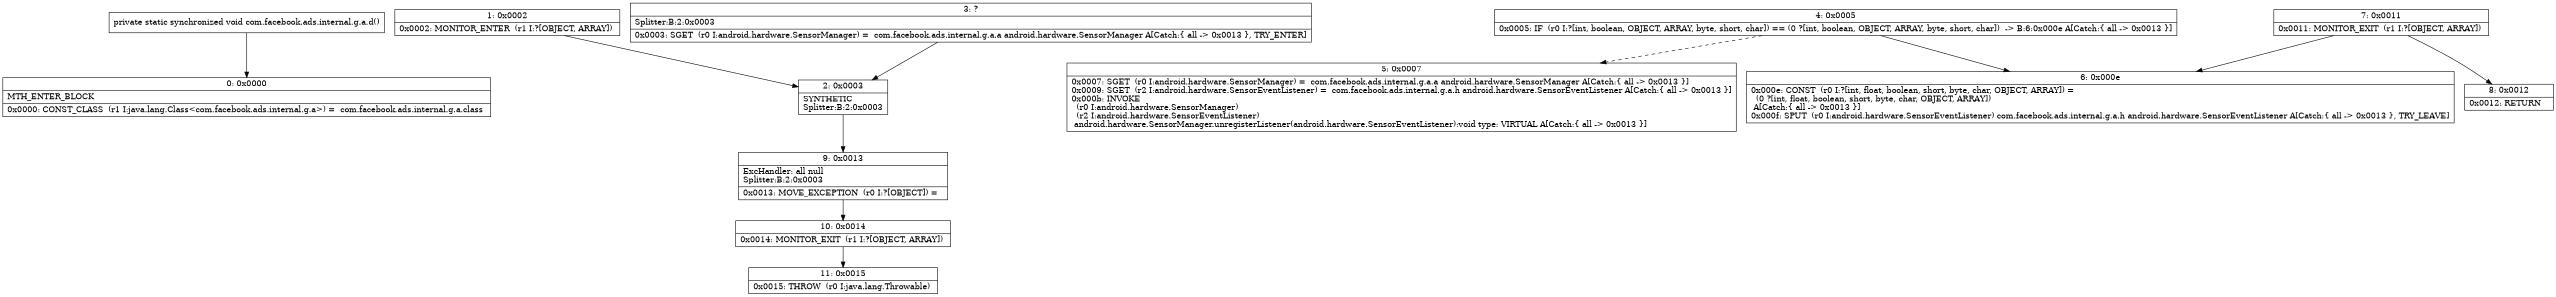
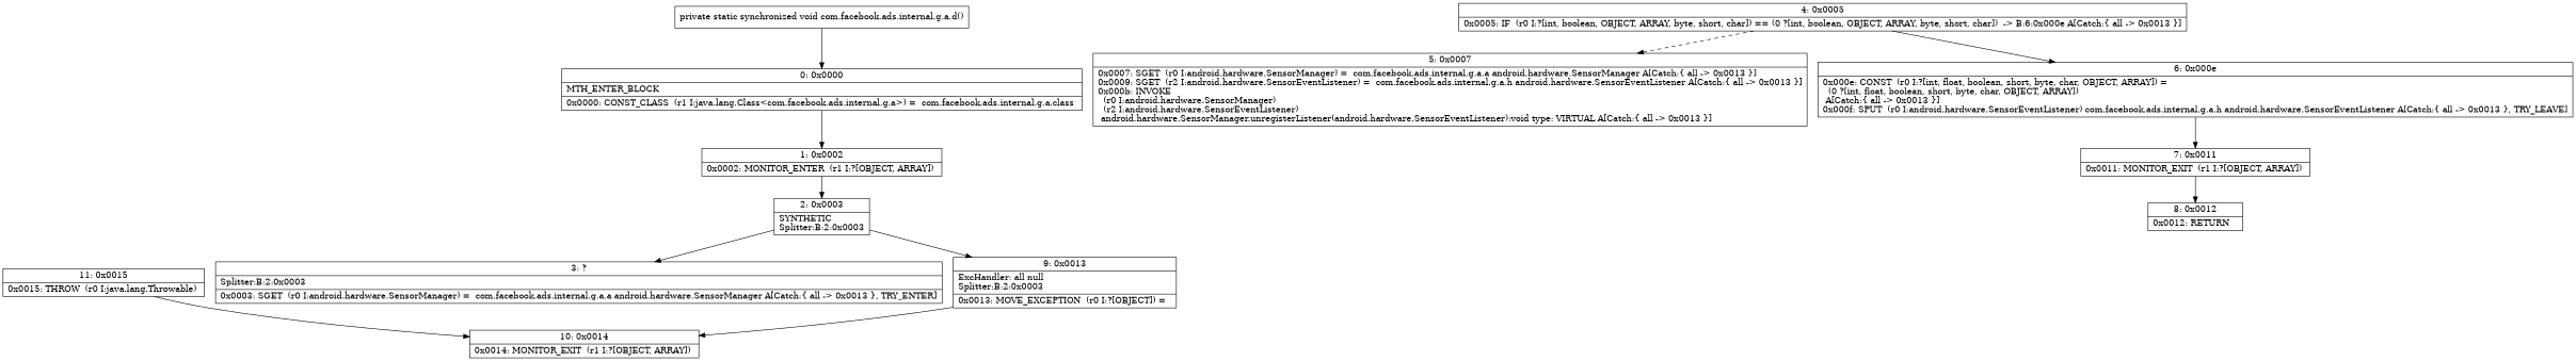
  digraph {
    fontname="DejaVu Serif"
    node [fontname="DejaVu Serif" shape=record]
    edge [fontname="DejaVu Serif"]
    n1 [label="{0\:\ 0x0000|MTH_ENTER_BLOCK\l|0x0000: CONST_CLASS  (r1 I:java.lang.Class\<com.facebook.ads.internal.g.a\>) =  com.facebook.ads.internal.g.a.class \l}"]
    n2 [label="{1\:\ 0x0002|0x0002: MONITOR_ENTER  (r1 I:?[OBJECT, ARRAY]) \l}"]
    n3 [label="{2\:\ 0x0003|SYNTHETIC\lSplitter:B:2:0x0003\l}"]
    n4 [label="{3\:\ ?|Splitter:B:2:0x0003\l|0x0003: SGET  (r0 I:android.hardware.SensorManager) =  com.facebook.ads.internal.g.a.a android.hardware.SensorManager A[Catch:\{ all \-\> 0x0013 \}, TRY_ENTER]\l}"]
    n5 [label="{9\:\ 0x0013|ExcHandler: all null\lSplitter:B:2:0x0003\l|0x0013: MOVE_EXCEPTION  (r0 I:?[OBJECT]) =  \l}"]
    n6 [label="{10\:\ 0x0014|0x0014: MONITOR_EXIT  (r1 I:?[OBJECT, ARRAY]) \l}"]
    n7 [label="{4\:\ 0x0005|0x0005: IF  (r0 I:?[int, boolean, OBJECT, ARRAY, byte, short, char]) == (0 ?[int, boolean, OBJECT, ARRAY, byte, short, char])  \-\> B:6:0x000e A[Catch:\{ all \-\> 0x0013 \}]\l}"]
    n8 [label="{5\:\ 0x0007|0x0007: SGET  (r0 I:android.hardware.SensorManager) =  com.facebook.ads.internal.g.a.a android.hardware.SensorManager A[Catch:\{ all \-\> 0x0013 \}]\l0x0009: SGET  (r2 I:android.hardware.SensorEventListener) =  com.facebook.ads.internal.g.a.h android.hardware.SensorEventListener A[Catch:\{ all \-\> 0x0013 \}]\l0x000b: INVOKE  \l  (r0 I:android.hardware.SensorManager)\l  (r2 I:android.hardware.SensorEventListener)\l android.hardware.SensorManager.unregisterListener(android.hardware.SensorEventListener):void type: VIRTUAL A[Catch:\{ all \-\> 0x0013 \}]\l}"]
    n9 [label="{6\:\ 0x000e|0x000e: CONST  (r0 I:?[int, float, boolean, short, byte, char, OBJECT, ARRAY]) = \l  (0 ?[int, float, boolean, short, byte, char, OBJECT, ARRAY])\l A[Catch:\{ all \-\> 0x0013 \}]\l0x000f: SPUT  (r0 I:android.hardware.SensorEventListener) com.facebook.ads.internal.g.a.h android.hardware.SensorEventListener A[Catch:\{ all \-\> 0x0013 \}, TRY_LEAVE]\l}"]
    n10 [label="{7\:\ 0x0011|0x0011: MONITOR_EXIT  (r1 I:?[OBJECT, ARRAY]) \l}"]
    n11 [label="{8\:\ 0x0012|0x0012: RETURN   \l}"]
    n12 [label="{11\:\ 0x0015|0x0015: THROW  (r0 I:java.lang.Throwable) \l}"]
    n13 [label="{private static synchronized void com.facebook.ads.internal.g.a.d() }"]
+   n1 -> n2
    n2 -> n3
-   n4 -> n3
+   n3 -> n4
    n3 -> n5
    n5 -> n6
-   n6 -> n12
+   n12 -> n6
    n7 -> n8 [style=dashed]
    n7 -> n9
-   n10 -> n9
+   n9 -> n10
    n10 -> n11
    n13 -> n1
  }
